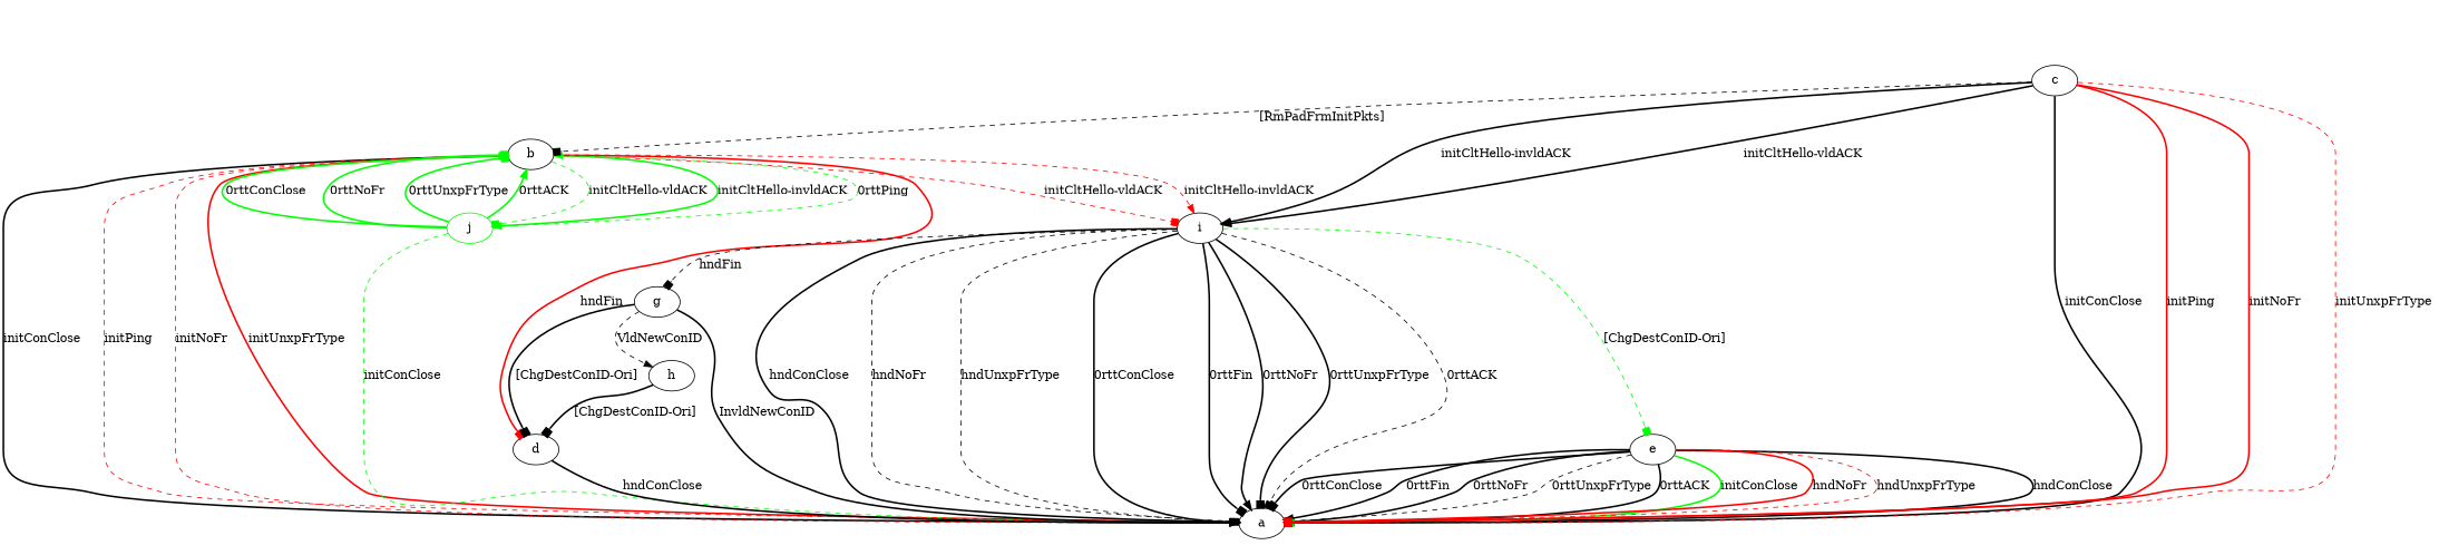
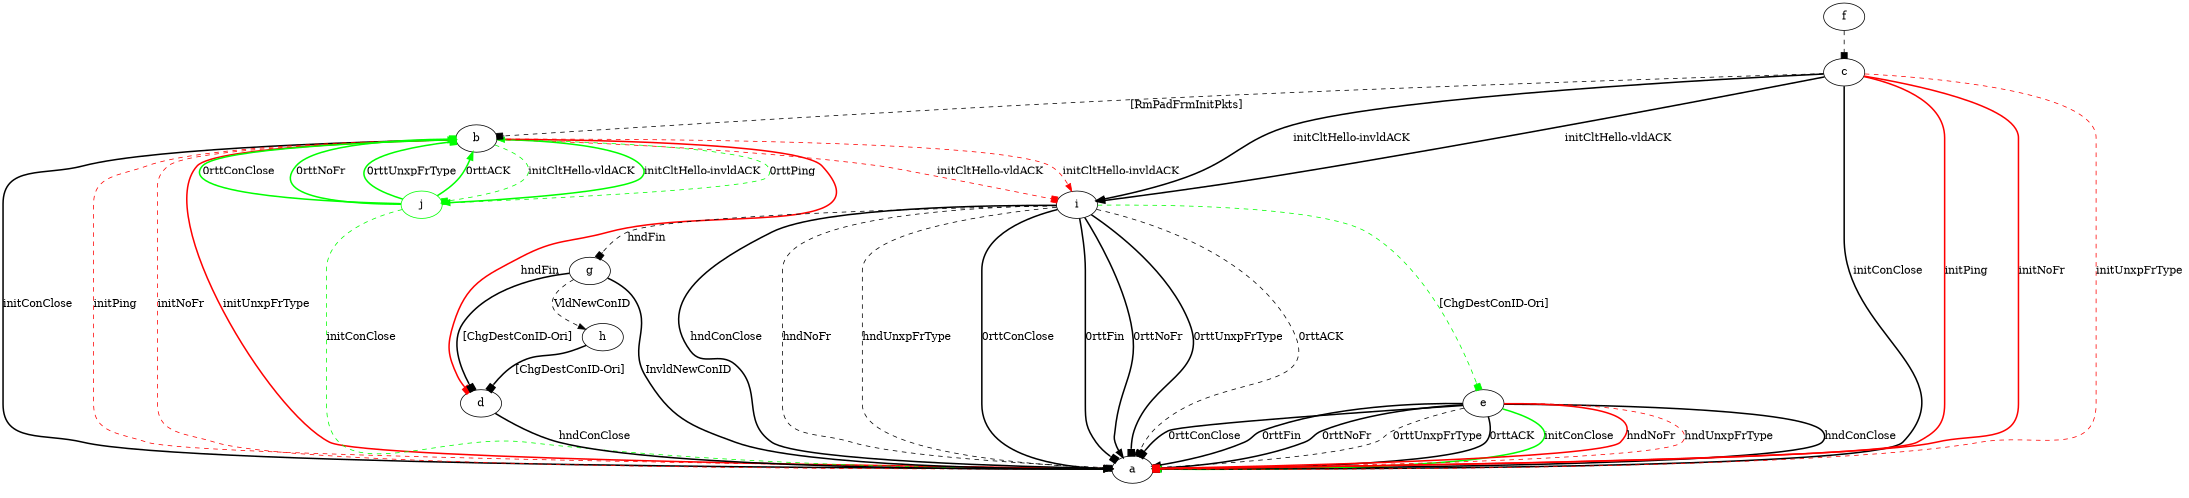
  digraph {
    edge [arrowhead=box style=bold]
    b
    a
    i
    j [color=green]
    d
    e
    g
    h
    c
+   f
    b -> a [arrowhead=normal label="initConClose "]
    b -> a [arrowhead=normal color=red label="initPing " style=dashed]
    b -> a [arrowhead=normal color=red label="initNoFr " style=dashed]
    b -> a [arrowhead=normal color=red label="initUnxpFrType "]
    b -> i [color=red label="initCltHello-vldACK " style=dashed]
    b -> i [arrowhead=normal color=red label="initCltHello-invldACK " style=dashed]
    b -> j [color=green label="initCltHello-vldACK " style=dashed]
    b -> j [arrowhead=normal color=green label="initCltHello-invldACK "]
    b -> d [color=red label="hndFin "]
    i -> a [arrowhead=normal label="hndConClose "]
    i -> a [arrowhead=normal label="hndNoFr " style=dashed]
    i -> a [label="hndUnxpFrType " style=dashed]
    i -> a [arrowhead=normal label="0rttConClose "]
    i -> a [label="0rttFin "]
    i -> a [arrowhead=normal label="0rttNoFr "]
    i -> a [label="0rttUnxpFrType "]
    i -> a [label="0rttACK " style=dashed]
    i -> e [color=green label="[ChgDestConID-Ori] " style=dashed]
    i -> g [label="hndFin " style=dashed]
    j -> b [arrowhead=normal color=green label="0rttPing " style=dashed]
    j -> b [arrowhead=normal color=green label="0rttConClose "]
    j -> b [color=green label="0rttNoFr "]
    j -> b [color=green label="0rttUnxpFrType "]
    j -> b [arrowhead=normal color=green label="0rttACK "]
    j -> a [arrowhead=normal color=green label="initConClose " style=dashed]
    d -> a [arrowhead=normal label="hndConClose "]
    e -> a [arrowhead=normal label="hndConClose "]
    e -> a [label="0rttConClose "]
    e -> a [arrowhead=normal label="0rttFin "]
    e -> a [arrowhead=normal label="0rttNoFr "]
    e -> a [label="0rttUnxpFrType " style=dashed]
    e -> a [label="0rttACK "]
    e -> a [arrowhead=normal color=green label="initConClose "]
    e -> a [color=red label="hndNoFr "]
    e -> a [color=red label="hndUnxpFrType " style=dashed]
    g -> a [arrowhead=normal label="InvldNewConID "]
    g -> d [label="[ChgDestConID-Ori] "]
    g -> h [arrowhead=normal label="VldNewConID " style=dashed]
    h -> d [label="[ChgDestConID-Ori] "]
    c -> b [label="[RmPadFrmInitPkts] " style=dashed]
    c -> a [label="initConClose "]
    c -> a [color=red label="initPing "]
    c -> a [color=red label="initNoFr "]
    c -> a [color=red label="initUnxpFrType " style=dashed]
    c -> i [arrowhead=normal label="initCltHello-vldACK "]
    c -> i [arrowhead=normal label="initCltHello-invldACK "]
+   f -> c [style=dashed]
  }
